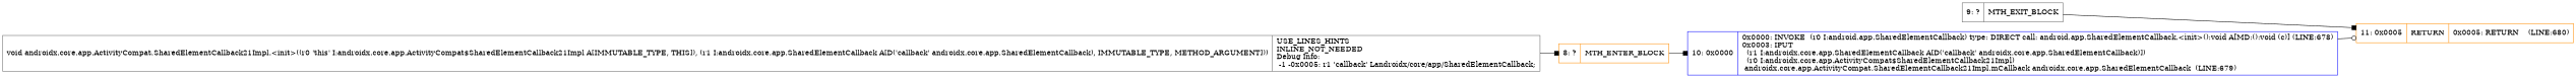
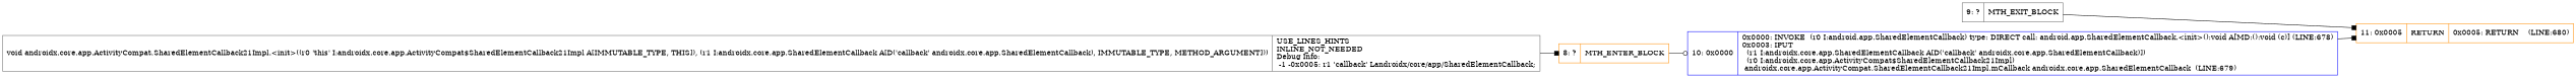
  digraph {
    rankdir=LR
    node [color=darkorange shape=record]
    edge [arrowhead=odot]
    n1 [label="{8\:\ ?|MTH_ENTER_BLOCK\l}"]
    n2 [color=blue label="{10\:\ 0x0000|0x0000: INVOKE  (r0 I:android.app.SharedElementCallback) type: DIRECT call: android.app.SharedElementCallback.\<init\>():void A[MD:():void (c)] (LINE:678)\l0x0003: IPUT  \l  (r1 I:androidx.core.app.SharedElementCallback A[D('callback' androidx.core.app.SharedElementCallback)])\l  (r0 I:androidx.core.app.ActivityCompat$SharedElementCallback21Impl)\l androidx.core.app.ActivityCompat.SharedElementCallback21Impl.mCallback androidx.core.app.SharedElementCallback  (LINE:679)\l}"]
    n3 [label="{11\:\ 0x0005|RETURN\l|0x0005: RETURN    (LINE:680)\l}"]
    n4 [color=gray40 label="{9\:\ ?|MTH_EXIT_BLOCK\l}"]
    n5 [color=gray40 label="{void androidx.core.app.ActivityCompat.SharedElementCallback21Impl.\<init\>((r0 'this' I:androidx.core.app.ActivityCompat$SharedElementCallback21Impl A[IMMUTABLE_TYPE, THIS]), (r1 I:androidx.core.app.SharedElementCallback A[D('callback' androidx.core.app.SharedElementCallback), IMMUTABLE_TYPE, METHOD_ARGUMENT]))  | USE_LINES_HINTS\lINLINE_NOT_NEEDED\lDebug Info:\l  \-1 \-0x0005: r1 'callback' Landroidx\/core\/app\/SharedElementCallback;\l}"]
-   n1 -> n2 [arrowhead=box]
-   n2 -> n3
+   n1 -> n2
+   n2 -> n3 [arrowhead=box]
    n4 -> n3 [arrowhead=box]
    n5 -> n1 [arrowhead=box]
  }
